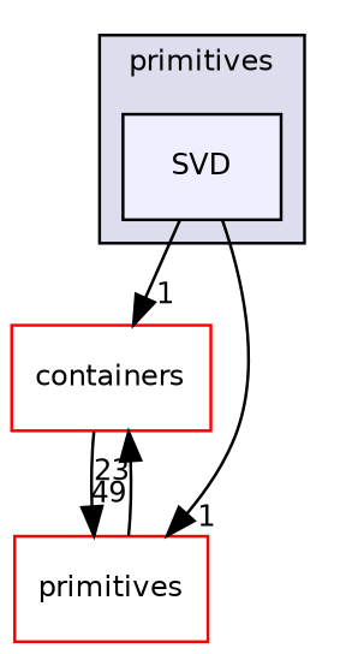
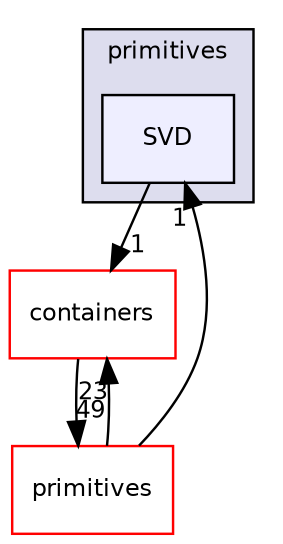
  digraph {
    compound=true
    node [fontname=Helvetica fontsize=10 shape=box color=red]
    edge [headlabel=1 labeldistance=1.5 labelfontname=Helvetica labelfontsize=10]
    n1 [fillcolor="#eeeeff" label=SVD pencolor=black style=filled color=""]
    n2 [label=containers]
    n3 [label=primitives]
    subgraph cluster_1 {
      bgcolor="#ddddee"
      fontname=Helvetica
      fontsize=10
      label=primitives
      pencolor=black
      n1
    }
    n1 -> n2
-   n1 -> n3
+   n3 -> n1
    n2 -> n3 [headlabel=49]
    n3 -> n2 [headlabel=23]
  }
